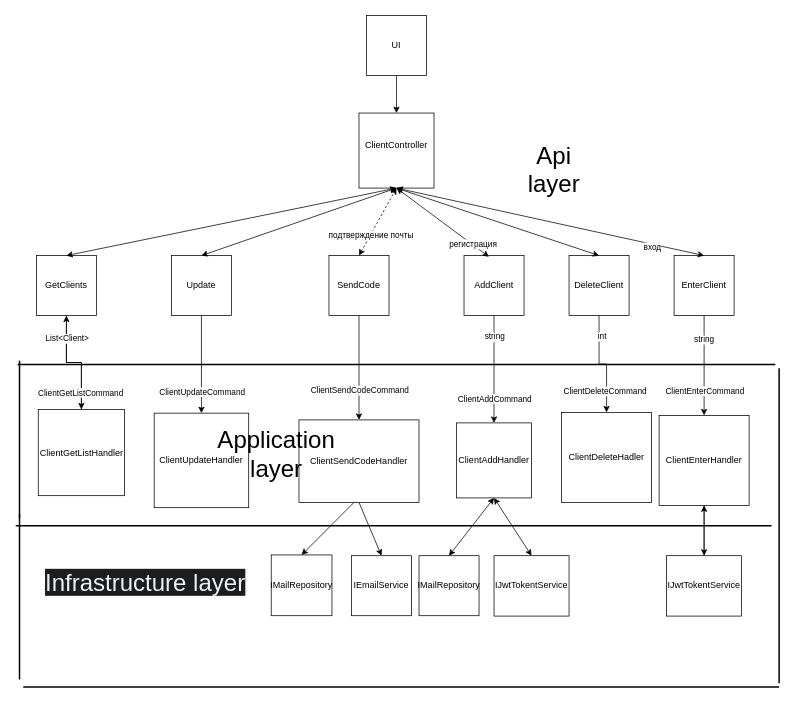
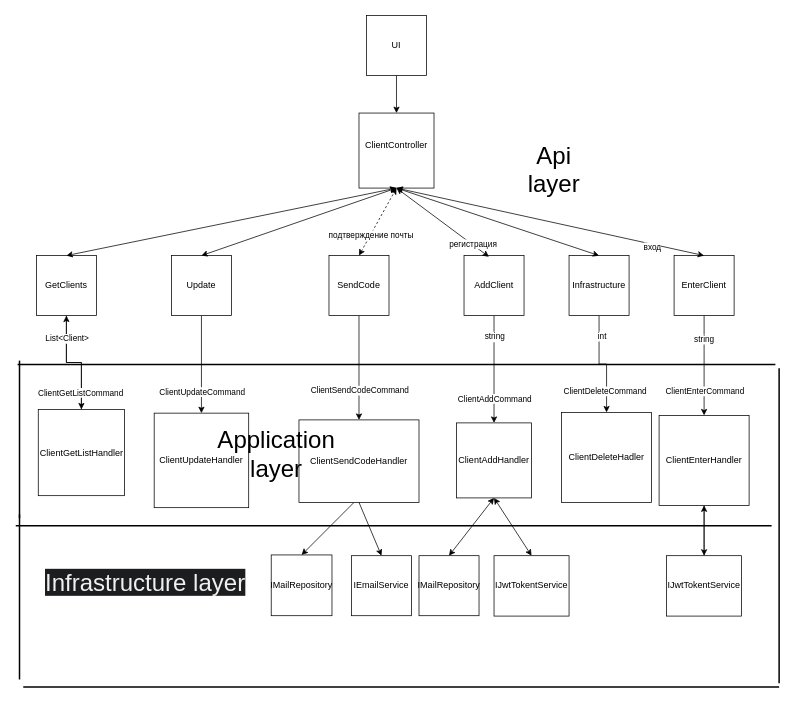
  <mxCell id="0" />
  <mxCell id="1" parent="0" />
  <mxCell id="2" value="UI" style="whiteSpace=wrap;html=1;aspect=fixed;" parent="1" vertex="1"><mxGeometry x="488" width="80" height="80" as="geometry" y="20" /></mxCell>
  <mxCell id="3" value="ClientController&lt;div&gt;&lt;br&gt;&lt;/div&gt;" style="whiteSpace=wrap;html=1;aspect=fixed;" parent="1" vertex="1"><mxGeometry x="478" y="150" width="100" height="100" as="geometry" /></mxCell>
  <mxCell id="4" value="" style="endArrow=classic;html=1;rounded=0;entryX=0.5;entryY=0;entryDx=0;entryDy=0;exitX=0.5;exitY=1;exitDx=0;exitDy=0;" parent="1" source="2" target="3" edge="1"><mxGeometry width="50" height="50" relative="1" as="geometry"><mxPoint x="308" y="350" as="sourcePoint" /><mxPoint x="358" y="300" as="targetPoint" /></mxGeometry></mxCell>
  <mxCell id="5" value="" style="edgeStyle=orthogonalEdgeStyle;rounded=0;orthogonalLoop=1;jettySize=auto;html=1;" parent="1" source="6" target="11" edge="1"><mxGeometry relative="1" as="geometry" /></mxCell>
  <mxCell id="6" value="GetClients" style="whiteSpace=wrap;html=1;aspect=fixed;" parent="1" vertex="1"><mxGeometry x="48" y="340" width="80" height="80" as="geometry" /></mxCell>
  <mxCell id="7" value="" style="endArrow=classic;startArrow=classic;html=1;rounded=0;exitX=0.5;exitY=0;exitDx=0;exitDy=0;entryX=0.5;entryY=1;entryDx=0;entryDy=0;" parent="1" source="6" target="3" edge="1"><mxGeometry width="50" height="50" relative="1" as="geometry"><mxPoint x="308" y="350" as="sourcePoint" /><mxPoint x="358" y="300" as="targetPoint" /></mxGeometry></mxCell>
  <mxCell id="8" style="edgeStyle=orthogonalEdgeStyle;rounded=0;orthogonalLoop=1;jettySize=auto;html=1;entryX=0.5;entryY=1;entryDx=0;entryDy=0;" parent="1" source="11" target="6" edge="1"><mxGeometry relative="1" as="geometry" /></mxCell>
  <mxCell id="9" value="ClientGetListCommand" style="edgeLabel;html=1;align=center;verticalAlign=middle;resizable=0;points=[];" parent="8" vertex="1" connectable="0"><mxGeometry x="-0.68" y="2" relative="1" as="geometry"><mxPoint as="offset" /></mxGeometry></mxCell>
  <mxCell id="10" value="List&amp;lt;Client&amp;gt;" style="edgeLabel;html=1;align=center;verticalAlign=middle;resizable=0;points=[];" parent="8" vertex="1" connectable="0"><mxGeometry x="0.587" relative="1" as="geometry"><mxPoint as="offset" /></mxGeometry></mxCell>
  <mxCell id="11" value="ClientGetListHandler" style="whiteSpace=wrap;html=1;aspect=fixed;" parent="1" vertex="1"><mxGeometry x="50.5" y="545" width="115" height="115" as="geometry" /></mxCell>
  <mxCell id="12" value="" style="edgeStyle=orthogonalEdgeStyle;rounded=0;orthogonalLoop=1;jettySize=auto;html=1;" parent="1" source="14" target="15" edge="1"><mxGeometry relative="1" as="geometry" /></mxCell>
  <mxCell id="13" value="ClientUpdateCommand" style="edgeLabel;html=1;align=center;verticalAlign=middle;resizable=0;points=[];" parent="12" vertex="1" connectable="0"><mxGeometry x="0.054" y="-1" relative="1" as="geometry"><mxPoint x="1" y="32" as="offset" /></mxGeometry></mxCell>
  <mxCell id="14" value="Update" style="whiteSpace=wrap;html=1;aspect=fixed;" parent="1" vertex="1"><mxGeometry x="228" y="340" width="80" height="80" as="geometry" /></mxCell>
  <mxCell id="15" value="ClientUpdateHandler" style="whiteSpace=wrap;html=1;aspect=fixed;" parent="1" vertex="1"><mxGeometry x="205" y="550" width="126" height="126" as="geometry" /></mxCell>
  <mxCell id="16" value="" style="endArrow=classic;startArrow=classic;html=1;rounded=0;exitX=0.5;exitY=0;exitDx=0;exitDy=0;entryX=0.5;entryY=1;entryDx=0;entryDy=0;" parent="1" source="14" target="3" edge="1"><mxGeometry width="50" height="50" relative="1" as="geometry"><mxPoint x="298" y="360" as="sourcePoint" /><mxPoint x="388" y="280" as="targetPoint" /></mxGeometry></mxCell>
  <mxCell id="17" value="" style="edgeStyle=orthogonalEdgeStyle;rounded=0;orthogonalLoop=1;jettySize=auto;html=1;" parent="1" source="19" target="20" edge="1"><mxGeometry relative="1" as="geometry" /></mxCell>
  <mxCell id="18" value="ClientSendCodeCommand" style="edgeLabel;html=1;align=center;verticalAlign=middle;resizable=0;points=[];" parent="17" vertex="1" connectable="0"><mxGeometry x="-0.142" y="3" relative="1" as="geometry"><mxPoint x="-3" y="39" as="offset" /></mxGeometry></mxCell>
  <mxCell id="19" value="SendCode" style="whiteSpace=wrap;html=1;aspect=fixed;" parent="1" vertex="1"><mxGeometry x="438" y="340" width="80" height="80" as="geometry" /></mxCell>
  <mxCell id="20" value="ClientSendCodeHandler" style="rounded=0;whiteSpace=wrap;html=1;" parent="1" vertex="1"><mxGeometry x="398" y="559" width="160" height="110" as="geometry" /></mxCell>
  <mxCell id="21" value="IMailRepository" style="whiteSpace=wrap;html=1;aspect=fixed;" parent="1" vertex="1"><mxGeometry x="361" y="739" width="81" height="81" as="geometry" /></mxCell>
  <mxCell id="22" value="IEmailService" style="rounded=0;whiteSpace=wrap;html=1;" parent="1" vertex="1"><mxGeometry x="468" y="740" width="80" height="80" as="geometry" /></mxCell>
  <mxCell id="23" value="" style="endArrow=classic;html=1;rounded=0;exitX=0.5;exitY=1;exitDx=0;exitDy=0;entryX=0.5;entryY=0;entryDx=0;entryDy=0;" parent="1" source="20" target="22" edge="1"><mxGeometry width="50" height="50" relative="1" as="geometry"><mxPoint x="298" y="630" as="sourcePoint" /><mxPoint x="348" y="580" as="targetPoint" /></mxGeometry></mxCell>
  <mxCell id="24" value="" style="endArrow=classic;startArrow=classic;html=1;rounded=0;entryX=0.5;entryY=1;entryDx=0;entryDy=0;exitX=0.5;exitY=0;exitDx=0;exitDy=0;dashed=1;" parent="1" source="19" target="3" edge="1"><mxGeometry width="50" height="50" relative="1" as="geometry"><mxPoint x="298" y="430" as="sourcePoint" /><mxPoint x="348" y="380" as="targetPoint" /></mxGeometry></mxCell>
  <mxCell id="25" value="подтверждение почты" style="edgeLabel;html=1;align=center;verticalAlign=middle;resizable=0;points=[];" vertex="1" connectable="0" parent="24"><mxGeometry x="-0.376" relative="1" as="geometry"><mxPoint as="offset" /></mxGeometry></mxCell>
  <mxCell id="26" value="" style="edgeStyle=orthogonalEdgeStyle;rounded=0;orthogonalLoop=1;jettySize=auto;html=1;" parent="1" source="30" target="31" edge="1"><mxGeometry relative="1" as="geometry" /></mxCell>
  <mxCell id="27" value="ClientAddCommand" style="edgeLabel;html=1;align=center;verticalAlign=middle;resizable=0;points=[];" parent="26" vertex="1" connectable="0"><mxGeometry x="-0.269" y="-2" relative="1" as="geometry"><mxPoint x="2" y="58" as="offset" /></mxGeometry></mxCell>
  <mxCell id="28" value="int" style="edgeLabel;html=1;align=center;verticalAlign=middle;resizable=0;points=[];" parent="26" vertex="1" connectable="0"><mxGeometry x="-0.608" y="3" relative="1" as="geometry"><mxPoint as="offset" /></mxGeometry></mxCell>
  <mxCell id="29" value="string" style="edgeLabel;html=1;align=center;verticalAlign=middle;resizable=0;points=[];" parent="26" vertex="1" connectable="0"><mxGeometry x="-0.622" relative="1" as="geometry"><mxPoint as="offset" /></mxGeometry></mxCell>
  <mxCell id="30" value="AddClient" style="whiteSpace=wrap;html=1;aspect=fixed;" parent="1" vertex="1"><mxGeometry x="618" y="340" width="80" height="80" as="geometry" /></mxCell>
  <mxCell id="31" value="ClientAddHandler" style="whiteSpace=wrap;html=1;aspect=fixed;" parent="1" vertex="1"><mxGeometry x="608" y="563" width="100" height="100" as="geometry" /></mxCell>
  <mxCell id="32" value="IMailRepository" style="whiteSpace=wrap;html=1;aspect=fixed;" parent="1" vertex="1"><mxGeometry x="558" y="740" width="80" height="80" as="geometry" /></mxCell>
  <mxCell id="33" value="" style="endArrow=classic;html=1;rounded=0;exitX=0.455;exitY=1.005;exitDx=0;exitDy=0;entryX=0.5;entryY=0;entryDx=0;entryDy=0;exitPerimeter=0;" parent="1" source="20" target="21" edge="1"><mxGeometry width="50" height="50" relative="1" as="geometry"><mxPoint x="298" y="530" as="sourcePoint" /><mxPoint x="348" y="480" as="targetPoint" /></mxGeometry></mxCell>
  <mxCell id="34" value="" style="endArrow=classic;startArrow=classic;html=1;rounded=0;exitX=0.5;exitY=0;exitDx=0;exitDy=0;entryX=0.5;entryY=1;entryDx=0;entryDy=0;" parent="1" source="32" target="31" edge="1"><mxGeometry width="50" height="50" relative="1" as="geometry"><mxPoint x="298" y="530" as="sourcePoint" /><mxPoint x="348" y="480" as="targetPoint" /></mxGeometry></mxCell>
  <mxCell id="35" value="IJwtTokentService" style="rounded=0;whiteSpace=wrap;html=1;" parent="1" vertex="1"><mxGeometry x="658" y="740" width="100" height="80.5" as="geometry" /></mxCell>
  <mxCell id="36" value="" style="endArrow=classic;startArrow=classic;html=1;rounded=0;entryX=0.5;entryY=1;entryDx=0;entryDy=0;exitX=0.415;exitY=0.02;exitDx=0;exitDy=0;exitPerimeter=0;" parent="1" source="30" target="3" edge="1"><mxGeometry width="50" height="50" relative="1" as="geometry"><mxPoint x="298" y="430" as="sourcePoint" /><mxPoint x="348" y="380" as="targetPoint" /></mxGeometry></mxCell>
  <mxCell id="37" value="регистрация" style="edgeLabel;html=1;align=center;verticalAlign=middle;resizable=0;points=[];" vertex="1" connectable="0" parent="36"><mxGeometry x="-0.634" y="-1" relative="1" as="geometry"><mxPoint as="offset" /></mxGeometry></mxCell>
  <mxCell id="38" value="" style="edgeStyle=orthogonalEdgeStyle;rounded=0;orthogonalLoop=1;jettySize=auto;html=1;" parent="1" source="41" target="42" edge="1"><mxGeometry relative="1" as="geometry" /></mxCell>
  <mxCell id="39" value="ClientDeleteCommand" style="edgeLabel;html=1;align=center;verticalAlign=middle;resizable=0;points=[];" parent="38" vertex="1" connectable="0"><mxGeometry x="0.156" y="-3" relative="1" as="geometry"><mxPoint y="30" as="offset" /></mxGeometry></mxCell>
  <mxCell id="40" value="int" style="edgeLabel;html=1;align=center;verticalAlign=middle;resizable=0;points=[];" parent="38" vertex="1" connectable="0"><mxGeometry x="-0.612" y="3" relative="1" as="geometry"><mxPoint as="offset" /></mxGeometry></mxCell>
- <mxCell id="41" value="DeleteClient" style="whiteSpace=wrap;html=1;aspect=fixed;" parent="1" vertex="1"><mxGeometry x="758" y="340" width="80" height="80" as="geometry" /></mxCell>
+ <mxCell id="41" value="Infrastructure" style="whiteSpace=wrap;html=1;aspect=fixed;" parent="1" vertex="1"><mxGeometry x="758" y="340" width="80" height="80" as="geometry" /></mxCell>
  <mxCell id="42" value="ClientDeleteHadler" style="whiteSpace=wrap;html=1;aspect=fixed;" parent="1" vertex="1"><mxGeometry x="748" y="549" width="120" height="120" as="geometry" /></mxCell>
  <mxCell id="43" value="" style="endArrow=classic;startArrow=classic;html=1;rounded=0;entryX=0.5;entryY=1;entryDx=0;entryDy=0;exitX=0.5;exitY=0;exitDx=0;exitDy=0;" parent="1" source="41" target="3" edge="1"><mxGeometry width="50" height="50" relative="1" as="geometry"><mxPoint x="508" y="460" as="sourcePoint" /><mxPoint x="558" y="410" as="targetPoint" /></mxGeometry></mxCell>
  <mxCell id="44" value="" style="edgeStyle=orthogonalEdgeStyle;rounded=0;orthogonalLoop=1;jettySize=auto;html=1;" parent="1" source="47" target="52" edge="1"><mxGeometry relative="1" as="geometry"><Array as="points"><mxPoint x="938" y="450" /><mxPoint x="938" y="450" /></Array></mxGeometry></mxCell>
  <mxCell id="45" value="ClientEnterCommand" style="edgeLabel;html=1;align=center;verticalAlign=middle;resizable=0;points=[];" parent="44" vertex="1" connectable="0"><mxGeometry y="-2" relative="1" as="geometry"><mxPoint x="2" y="33" as="offset" /></mxGeometry></mxCell>
  <mxCell id="46" value="string" style="edgeLabel;html=1;align=center;verticalAlign=middle;resizable=0;points=[];" parent="44" vertex="1" connectable="0"><mxGeometry x="-0.534" y="-1" relative="1" as="geometry"><mxPoint as="offset" /></mxGeometry></mxCell>
  <mxCell id="47" value="EnterClient" style="whiteSpace=wrap;html=1;aspect=fixed;" parent="1" vertex="1"><mxGeometry x="898" y="340" width="80" height="80" as="geometry" /></mxCell>
  <mxCell id="48" value="" style="endArrow=classic;startArrow=classic;html=1;rounded=0;entryX=0.5;entryY=0;entryDx=0;entryDy=0;exitX=0.5;exitY=1;exitDx=0;exitDy=0;" parent="1" source="3" target="47" edge="1"><mxGeometry width="50" height="50" relative="1" as="geometry"><mxPoint x="508" y="460" as="sourcePoint" /><mxPoint x="558" y="410" as="targetPoint" /></mxGeometry></mxCell>
  <mxCell id="49" value="вход" style="edgeLabel;html=1;align=center;verticalAlign=middle;resizable=0;points=[];" vertex="1" connectable="0" parent="48"><mxGeometry x="0.665" y="-4" relative="1" as="geometry"><mxPoint as="offset" /></mxGeometry></mxCell>
  <mxCell id="50" value="" style="endArrow=classic;startArrow=classic;html=1;rounded=0;exitX=0.5;exitY=0;exitDx=0;exitDy=0;entryX=0.5;entryY=1;entryDx=0;entryDy=0;" parent="1" source="35" target="31" edge="1"><mxGeometry width="50" height="50" relative="1" as="geometry"><mxPoint x="508" y="460" as="sourcePoint" /><mxPoint x="558" y="410" as="targetPoint" /></mxGeometry></mxCell>
  <mxCell id="51" value="" style="edgeStyle=orthogonalEdgeStyle;rounded=0;orthogonalLoop=1;jettySize=auto;html=1;" parent="1" source="52" target="54" edge="1"><mxGeometry relative="1" as="geometry" /></mxCell>
  <mxCell id="52" value="ClientEnterHandler" style="whiteSpace=wrap;html=1;aspect=fixed;" parent="1" vertex="1"><mxGeometry x="878" y="553" width="120" height="120" as="geometry" /></mxCell>
  <mxCell id="53" value="" style="edgeStyle=orthogonalEdgeStyle;rounded=0;orthogonalLoop=1;jettySize=auto;html=1;" parent="1" source="54" target="52" edge="1"><mxGeometry relative="1" as="geometry" /></mxCell>
  <mxCell id="54" value="IJwtTokentService" style="rounded=0;whiteSpace=wrap;html=1;" parent="1" vertex="1"><mxGeometry x="888" y="740" width="100" height="80.5" as="geometry" /></mxCell>
  <mxCell id="55" value="" style="line;strokeWidth=2;html=1;" parent="1" vertex="1"><mxGeometry x="23" y="480" width="1010" height="10" as="geometry" /></mxCell>
  <mxCell id="56" value="" style="line;strokeWidth=2;direction=south;html=1;" parent="1" vertex="1"><mxGeometry x="20.5" y="480" width="10" height="210" as="geometry" /></mxCell>
  <mxCell id="57" value="" style="line;strokeWidth=2;html=1;" parent="1" vertex="1"><mxGeometry x="20.5" y="695" width="1007.5" height="10" as="geometry" /></mxCell>
  <mxCell id="58" value="" style="line;strokeWidth=2;direction=south;html=1;" parent="1" vertex="1"><mxGeometry x="1033" y="490" width="10" height="420" as="geometry" /></mxCell>
  <mxCell id="59" value="&lt;span style=&quot;font-size: 32px;&quot;&gt;Application layer&lt;/span&gt;" style="text;strokeColor=none;align=center;fillColor=none;html=1;verticalAlign=middle;whiteSpace=wrap;rounded=0;" parent="1" vertex="1"><mxGeometry x="338" y="590" width="60" height="30" as="geometry" /></mxCell>
  <mxCell id="60" value="&lt;span style=&quot;font-size: 32px;&quot;&gt;Api layer&lt;/span&gt;&lt;div&gt;&lt;span style=&quot;font-size: 32px;&quot;&gt;&lt;br&gt;&lt;/span&gt;&lt;/div&gt;" style="text;strokeColor=none;align=center;fillColor=none;html=1;verticalAlign=middle;whiteSpace=wrap;rounded=0;" parent="1" vertex="1"><mxGeometry x="708" y="230" width="60" height="30" as="geometry" /></mxCell>
  <mxCell id="61" value="" style="line;strokeWidth=2;direction=south;html=1;" vertex="1" parent="1"><mxGeometry x="20.5" y="685" width="10" height="220" as="geometry" /></mxCell>
  <mxCell id="62" value="" style="line;strokeWidth=2;html=1;" vertex="1" parent="1"><mxGeometry x="30.5" y="910" width="1007.5" height="10" as="geometry" /></mxCell>
  <mxCell id="63" value="&lt;span style=&quot;color: rgb(240, 240, 240); font-family: Helvetica; font-size: 32px; font-style: normal; font-variant-ligatures: normal; font-variant-caps: normal; font-weight: 400; letter-spacing: normal; orphans: 2; text-align: center; text-indent: 0px; text-transform: none; widows: 2; word-spacing: 0px; -webkit-text-stroke-width: 0px; white-space: normal; background-color: rgb(27, 29, 30); text-decoration-thickness: initial; text-decoration-style: initial; text-decoration-color: initial; display: inline !important; float: none;&quot;&gt;Infrastructure layer&lt;/span&gt;" style="text;whiteSpace=wrap;html=1;" vertex="1" parent="1"><mxGeometry x="58" y="750.25" width="270" height="60" as="geometry" /></mxCell>
